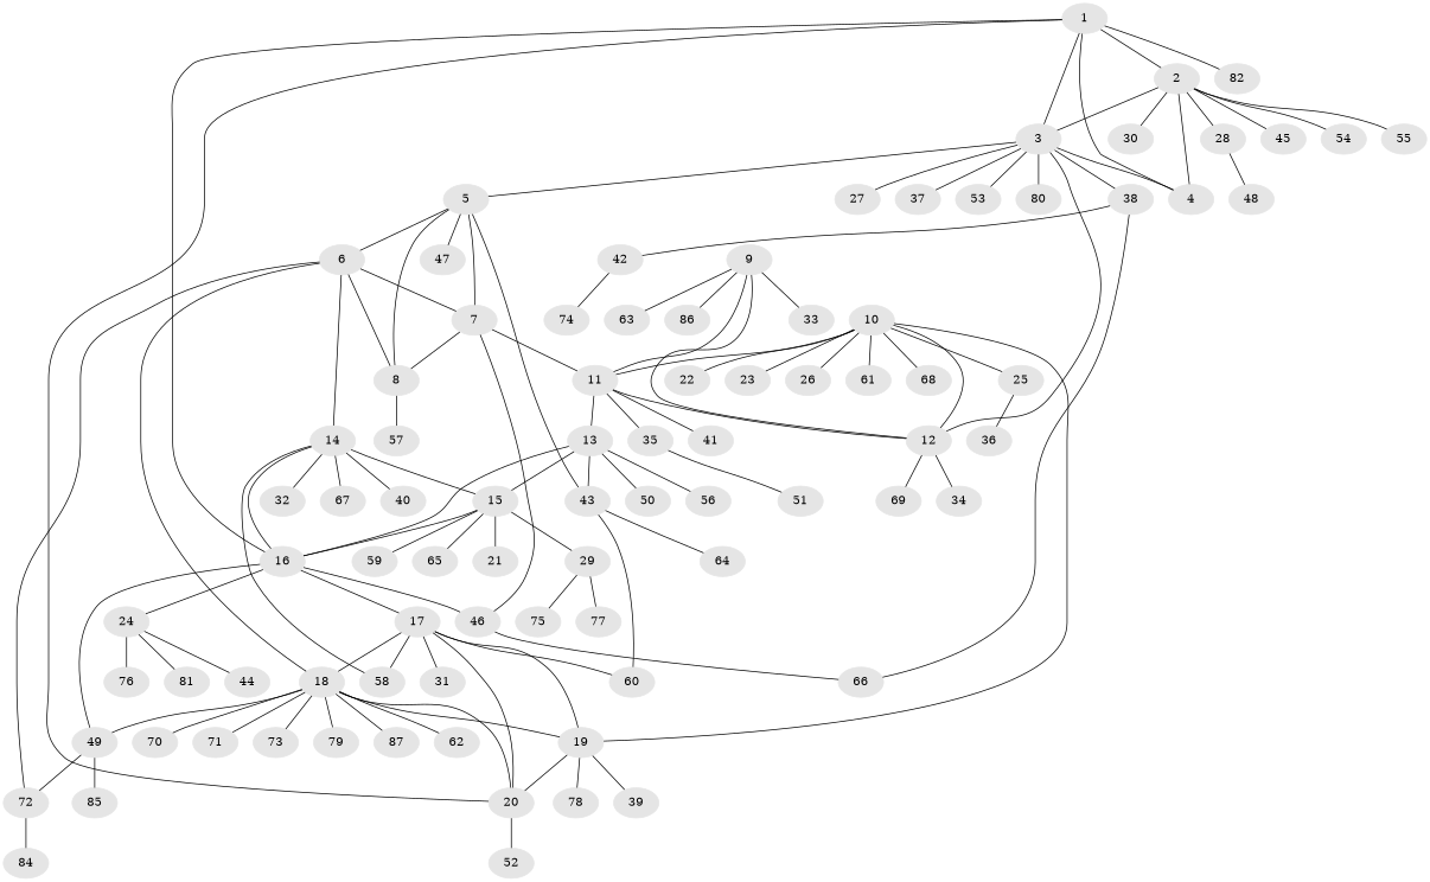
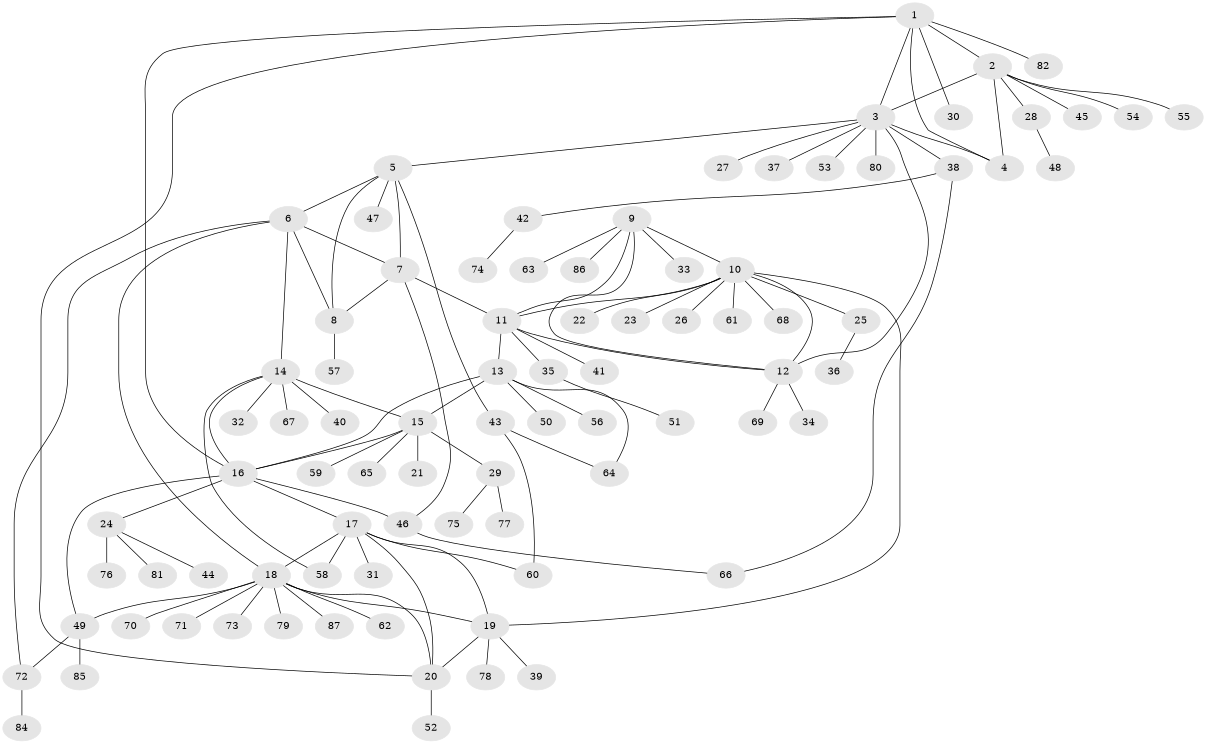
  graph {
    node [color=gray90 style=filled]
    1
    2
    3
    4
    16
    20
    30
    82
    28
    45
    54
    55
    5
    12
    27
    37
    38
    53
    80
    46
    17
    24
    49
    52
    48
    6
    7
    8
    43
    47
    34
    69
    42
    66
    14
    18
    72
    11
    57
    64
    60
    15
    32
    40
    58
    67
    19
    62
    70
    71
    73
    79
    n53 [label=87]
    84
    13
    35
    41
    9
    10
    33
    63
    86
    22
    23
    25
    26
    61
    68
    39
    78
    36
    50
    56
    51
    21
    29
    59
    65
    75
    77
    31
    44
    76
    81
    85
    74
    1 -- 2
    1 -- 3
    1 -- 4
    1 -- 16
    1 -- 20
-   2 -- 30
+   1 -- 30
    1 -- 82
    2 -- 3
    2 -- 4
    2 -- 28
    2 -- 45
    2 -- 54
    2 -- 55
    3 -- 4
    3 -- 5
    3 -- 12
    3 -- 27
    3 -- 37
    3 -- 38
    3 -- 53
    3 -- 80
    16 -- 46
    16 -- 17
    16 -- 24
    16 -- 49
    20 -- 52
    28 -- 48
    5 -- 6
    5 -- 7
    5 -- 8
    5 -- 43
    5 -- 47
    12 -- 34
    12 -- 69
    38 -- 42
    38 -- 66
    46 -- 66
    17 -- 20
    17 -- 18
    17 -- 60
    17 -- 58
    17 -- 19
    17 -- 31
    24 -- 44
    24 -- 76
    24 -- 81
    49 -- 72
    49 -- 85
    6 -- 7
    6 -- 8
    6 -- 14
    6 -- 18
    6 -- 72
    7 -- 46
    7 -- 8
    7 -- 11
    8 -- 57
    43 -- 64
    43 -- 60
    42 -- 74
    14 -- 16
    14 -- 15
    14 -- 32
    14 -- 40
    14 -- 58
    14 -- 67
    18 -- 20
    18 -- 49
    18 -- 19
    18 -- 62
    18 -- 70
    18 -- 71
    18 -- 73
    18 -- 79
    18 -- n53
    72 -- 84
    11 -- 12
    11 -- 13
    11 -- 35
    11 -- 41
    15 -- 16
    15 -- 21
    15 -- 29
    15 -- 59
    15 -- 65
    19 -- 20
    19 -- 39
    19 -- 78
    13 -- 16
-   13 -- 43
+   13 -- 64
    13 -- 15
    13 -- 50
    13 -- 56
    35 -- 51
    9 -- 12
    9 -- 11
+   9 -- 10
    9 -- 33
    9 -- 63
    9 -- 86
    10 -- 12
    10 -- 11
    10 -- 19
    10 -- 22
    10 -- 23
    10 -- 25
    10 -- 26
    10 -- 61
    10 -- 68
    25 -- 36
    29 -- 75
    29 -- 77
  }
